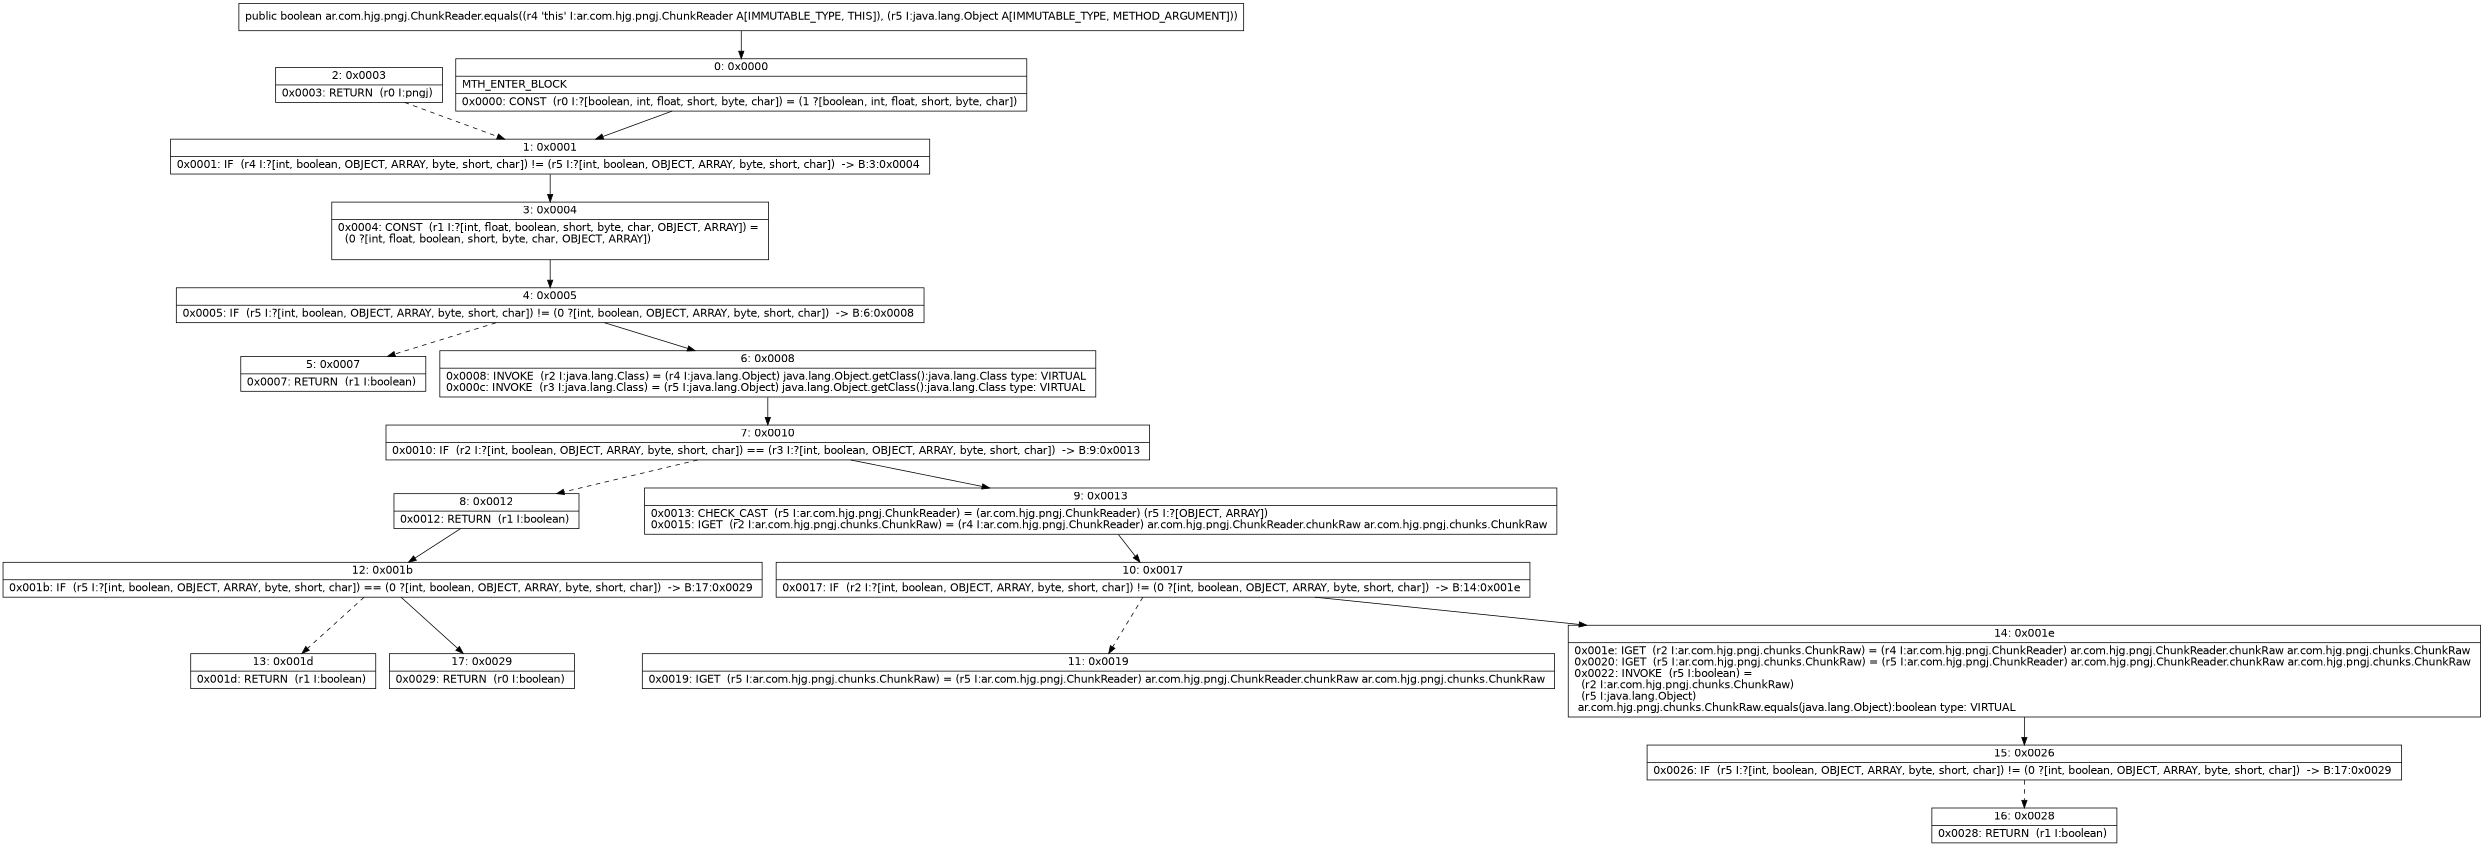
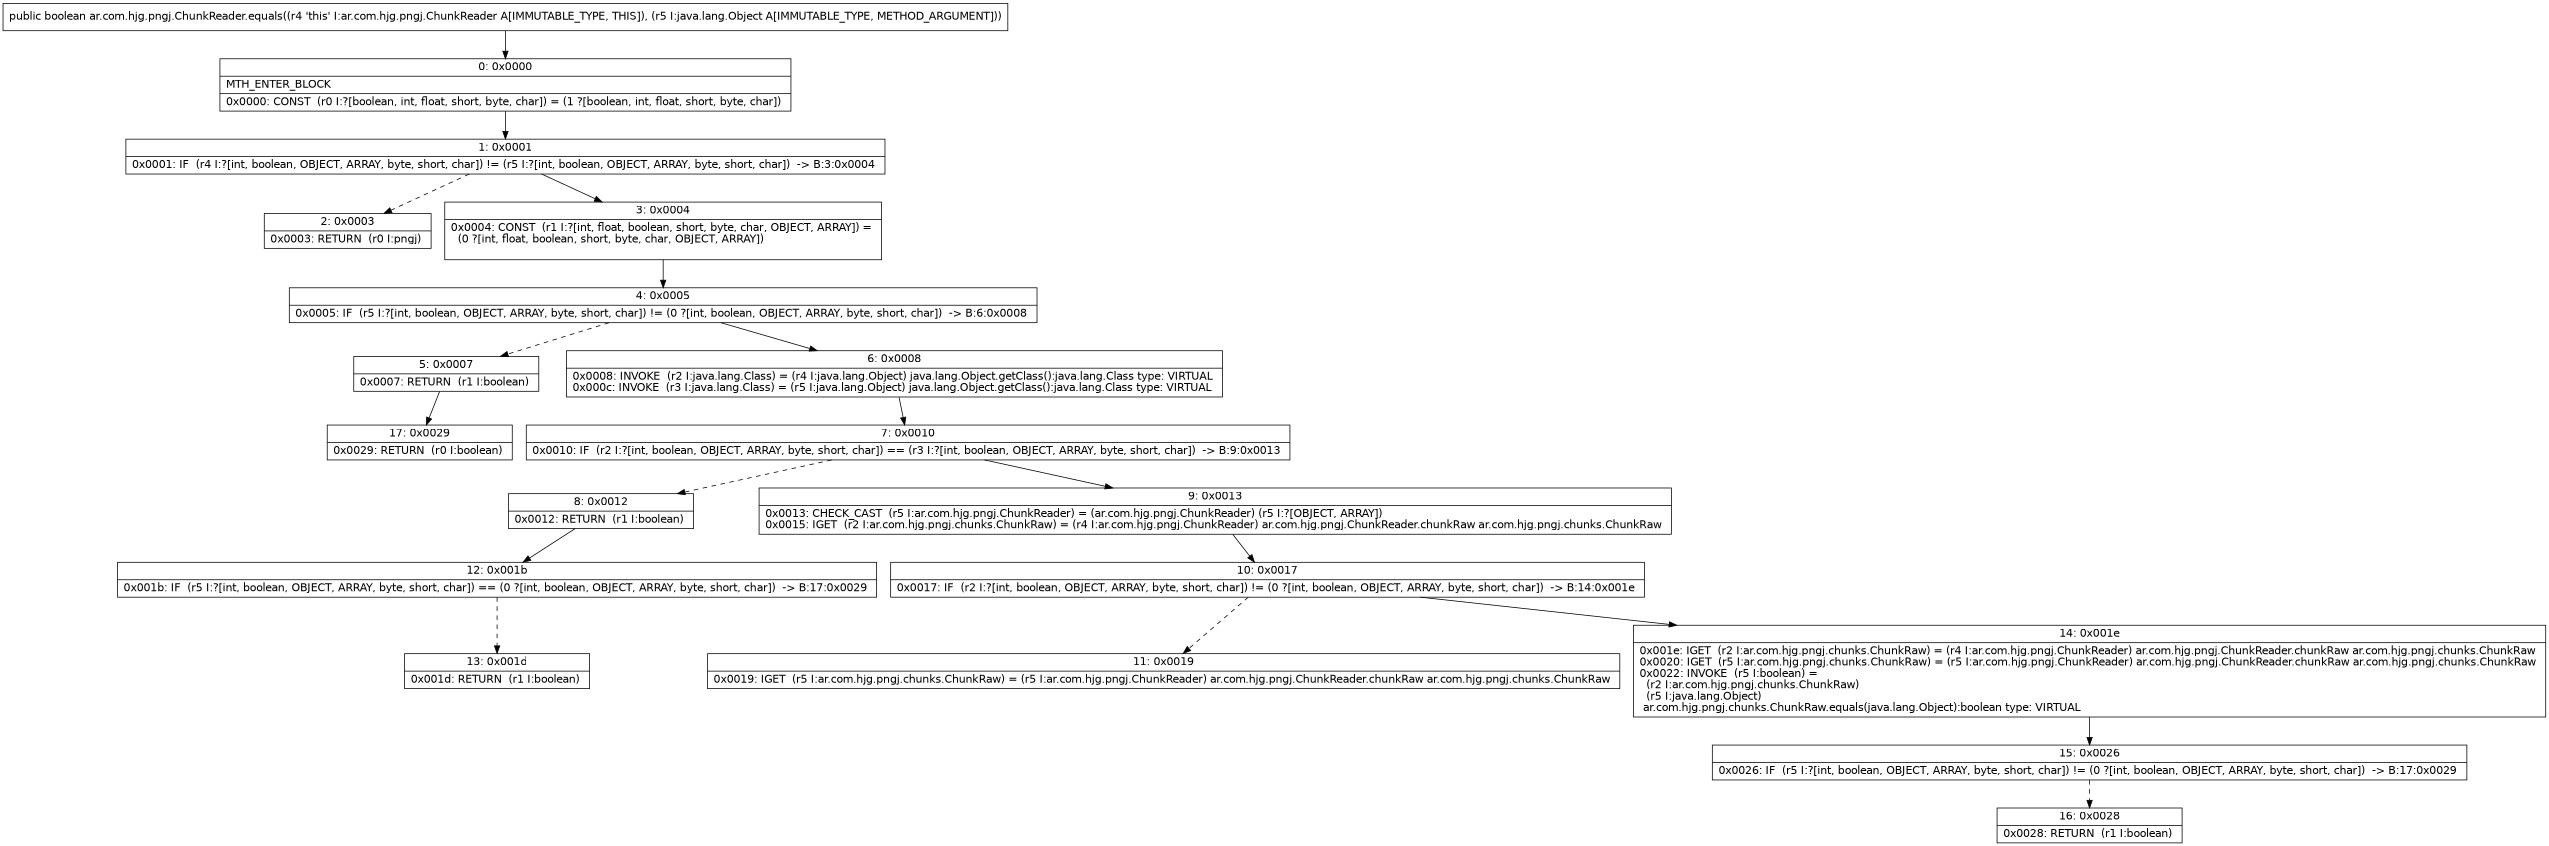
  digraph {
    fontname="DejaVu Sans"
    node [fontname="DejaVu Sans" shape=record]
    edge [fontname="DejaVu Sans"]
    n1 [label="{0\:\ 0x0000|MTH_ENTER_BLOCK\l|0x0000: CONST  (r0 I:?[boolean, int, float, short, byte, char]) = (1 ?[boolean, int, float, short, byte, char]) \l}"]
    n2 [label="{1\:\ 0x0001|0x0001: IF  (r4 I:?[int, boolean, OBJECT, ARRAY, byte, short, char]) != (r5 I:?[int, boolean, OBJECT, ARRAY, byte, short, char])  \-\> B:3:0x0004 \l}"]
    n3 [label="{2\:\ 0x0003|0x0003: RETURN  (r0 I:pngj) \l}"]
    n4 [label="{3\:\ 0x0004|0x0004: CONST  (r1 I:?[int, float, boolean, short, byte, char, OBJECT, ARRAY]) = \l  (0 ?[int, float, boolean, short, byte, char, OBJECT, ARRAY])\l \l}"]
    n5 [label="{4\:\ 0x0005|0x0005: IF  (r5 I:?[int, boolean, OBJECT, ARRAY, byte, short, char]) != (0 ?[int, boolean, OBJECT, ARRAY, byte, short, char])  \-\> B:6:0x0008 \l}"]
    n6 [label="{5\:\ 0x0007|0x0007: RETURN  (r1 I:boolean) \l}"]
    n7 [label="{6\:\ 0x0008|0x0008: INVOKE  (r2 I:java.lang.Class) = (r4 I:java.lang.Object) java.lang.Object.getClass():java.lang.Class type: VIRTUAL \l0x000c: INVOKE  (r3 I:java.lang.Class) = (r5 I:java.lang.Object) java.lang.Object.getClass():java.lang.Class type: VIRTUAL \l}"]
    n8 [label="{7\:\ 0x0010|0x0010: IF  (r2 I:?[int, boolean, OBJECT, ARRAY, byte, short, char]) == (r3 I:?[int, boolean, OBJECT, ARRAY, byte, short, char])  \-\> B:9:0x0013 \l}"]
    n9 [label="{8\:\ 0x0012|0x0012: RETURN  (r1 I:boolean) \l}"]
    n10 [label="{9\:\ 0x0013|0x0013: CHECK_CAST  (r5 I:ar.com.hjg.pngj.ChunkReader) = (ar.com.hjg.pngj.ChunkReader) (r5 I:?[OBJECT, ARRAY]) \l0x0015: IGET  (r2 I:ar.com.hjg.pngj.chunks.ChunkRaw) = (r4 I:ar.com.hjg.pngj.ChunkReader) ar.com.hjg.pngj.ChunkReader.chunkRaw ar.com.hjg.pngj.chunks.ChunkRaw \l}"]
    n11 [label="{12\:\ 0x001b|0x001b: IF  (r5 I:?[int, boolean, OBJECT, ARRAY, byte, short, char]) == (0 ?[int, boolean, OBJECT, ARRAY, byte, short, char])  \-\> B:17:0x0029 \l}"]
    n12 [label="{10\:\ 0x0017|0x0017: IF  (r2 I:?[int, boolean, OBJECT, ARRAY, byte, short, char]) != (0 ?[int, boolean, OBJECT, ARRAY, byte, short, char])  \-\> B:14:0x001e \l}"]
    n13 [label="{11\:\ 0x0019|0x0019: IGET  (r5 I:ar.com.hjg.pngj.chunks.ChunkRaw) = (r5 I:ar.com.hjg.pngj.ChunkReader) ar.com.hjg.pngj.ChunkReader.chunkRaw ar.com.hjg.pngj.chunks.ChunkRaw \l}"]
    n14 [label="{14\:\ 0x001e|0x001e: IGET  (r2 I:ar.com.hjg.pngj.chunks.ChunkRaw) = (r4 I:ar.com.hjg.pngj.ChunkReader) ar.com.hjg.pngj.ChunkReader.chunkRaw ar.com.hjg.pngj.chunks.ChunkRaw \l0x0020: IGET  (r5 I:ar.com.hjg.pngj.chunks.ChunkRaw) = (r5 I:ar.com.hjg.pngj.ChunkReader) ar.com.hjg.pngj.ChunkReader.chunkRaw ar.com.hjg.pngj.chunks.ChunkRaw \l0x0022: INVOKE  (r5 I:boolean) = \l  (r2 I:ar.com.hjg.pngj.chunks.ChunkRaw)\l  (r5 I:java.lang.Object)\l ar.com.hjg.pngj.chunks.ChunkRaw.equals(java.lang.Object):boolean type: VIRTUAL \l}"]
    n15 [label="{15\:\ 0x0026|0x0026: IF  (r5 I:?[int, boolean, OBJECT, ARRAY, byte, short, char]) != (0 ?[int, boolean, OBJECT, ARRAY, byte, short, char])  \-\> B:17:0x0029 \l}"]
    n16 [label="{13\:\ 0x001d|0x001d: RETURN  (r1 I:boolean) \l}"]
    n17 [label="{17\:\ 0x0029|0x0029: RETURN  (r0 I:boolean) \l}"]
    n18 [label="{16\:\ 0x0028|0x0028: RETURN  (r1 I:boolean) \l}"]
    n19 [label="{public boolean ar.com.hjg.pngj.ChunkReader.equals((r4 'this' I:ar.com.hjg.pngj.ChunkReader A[IMMUTABLE_TYPE, THIS]), (r5 I:java.lang.Object A[IMMUTABLE_TYPE, METHOD_ARGUMENT])) }"]
    n1 -> n2
-   n3 -> n2 [style=dashed]
+   n2 -> n3 [style=dashed]
    n2 -> n4
    n4 -> n5
    n5 -> n6 [style=dashed]
    n5 -> n7
    n7 -> n8
    n8 -> n9 [style=dashed]
    n8 -> n10
    n9 -> n11
    n10 -> n12
    n11 -> n16 [style=dashed]
-   n11 -> n17
+   n6 -> n17
    n12 -> n13 [style=dashed]
    n12 -> n14
    n14 -> n15
    n15 -> n18 [style=dashed]
    n19 -> n1
  }
